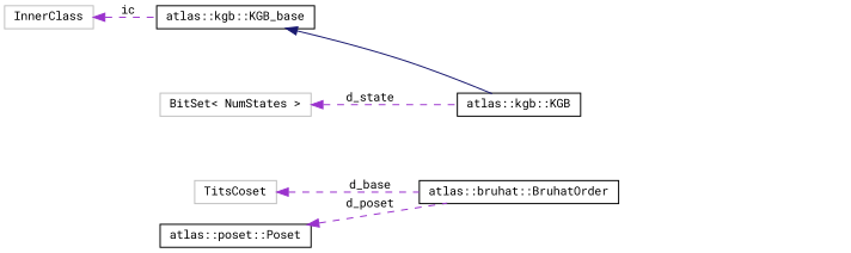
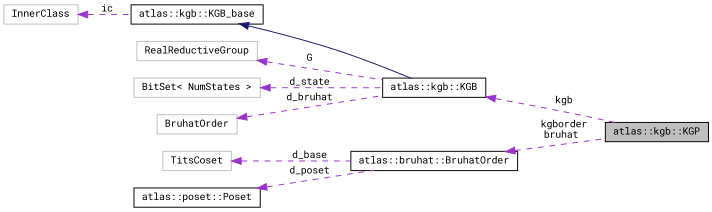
  digraph {
    fontname="Roboto Mono"
    rankdir=LR
    node [color=black fillcolor=white fontname="Roboto Mono" fontsize=10 shape=record style=filled]
    edge [color=darkorchid3 dir=back fontname="Roboto Mono" fontsize=10 labelfontname=Helvetica labelfontsize=10 style=dashed]
+   n1 [fillcolor=grey75 fontcolor=black height=0.2 label="atlas::kgb::KGP" width=0.4]
    n2 [height=0.2 label="atlas::kgb::KGB" width=0.4]
    n3 [height=0.2 label="atlas::kgb::KGB_base" width=0.4]
    n4 [color=grey75 height=0.2 label=InnerClass width=0.4]
+   n5 [color=grey75 height=0.2 label=RealReductiveGroup width=0.4]
    n6 [color=grey75 height=0.2 label="BitSet\< NumStates \>" width=0.4]
    n7 [color=grey75 height=0.2 label=TitsCoset width=0.4]
    n8 [height=0.2 label="atlas::bruhat::BruhatOrder" width=0.4]
+   n9 [color=grey75 height=0.2 label=BruhatOrder width=0.4]
    n10 [height=0.2 label="atlas::poset::Poset" width=0.4]
+   n2 -> n1 [label=" kgb"]
    n3 -> n2 [color=midnightblue style=solid]
    n4 -> n3 [label=" ic"]
+   n5 -> n2 [label=" G"]
    n6 -> n2 [label=" d_state"]
    n7 -> n8 [label=" d_base"]
+   n8 -> n1 [label=" kgborder\nbruhat"]
+   n9 -> n2 [label=" d_bruhat"]
    n10 -> n8 [label=" d_poset"]
  }
